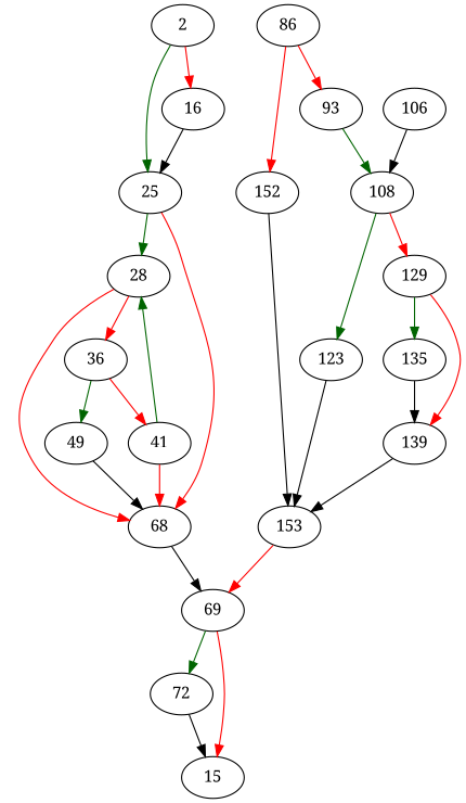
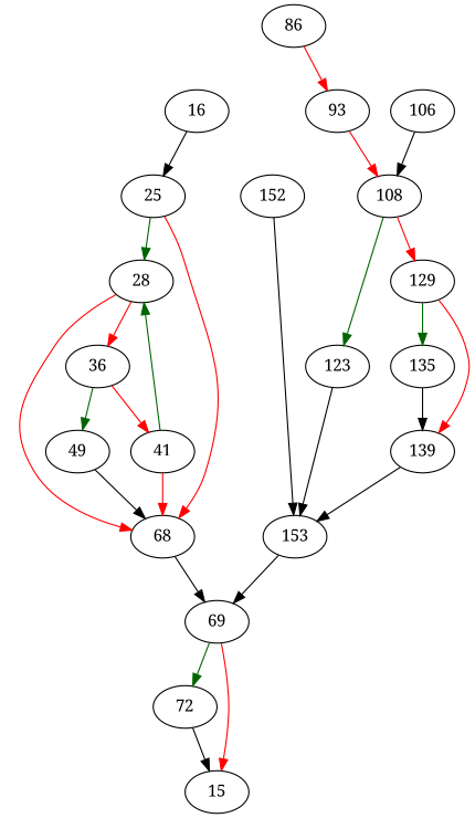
  strict digraph {
    fontname="Noto Serif"
    node [fontname="Noto Serif"]
    edge [color=red fontname="Noto Serif"]
-   2 [entry=true]
    25
    16
    28
    68
    36
    69
    49
    41
    72
    n11 [label=15]
    86
    152
    93
    153
    108
    106
    123
    129
    135
    139
-   2 -> 25 [color=darkgreen cond=true]
-   2 -> 16 [cond=false]
    25 -> 28 [color=darkgreen cond=true]
    25 -> 68 [cond=false]
    16 -> 25 [color=""]
    28 -> 68 [cond=false]
    28 -> 36 [cond=true]
    68 -> 69 [color=""]
    36 -> 49 [color=darkgreen cond=true]
    36 -> 41 [cond=false]
    69 -> 72 [color=darkgreen cond=true]
    69 -> n11 [cond=false]
    49 -> 68 [color=""]
    41 -> 28 [color=darkgreen cond=true]
    41 -> 68 [cond=false]
    72 -> n11 [color=""]
-   86 -> 152 [cond=false]
    86 -> 93 [cond=true]
    152 -> 153 [color=""]
-   93 -> 108 [color=darkgreen cond=false]
-   153 -> 69
+   93 -> 108 [cond=false]
+   153 -> 69 [color=""]
    108 -> 123 [color=darkgreen cond=true]
    108 -> 129 [cond=false]
    106 -> 108 [color=""]
    123 -> 153 [color=""]
    129 -> 135 [color=darkgreen cond=true]
    129 -> 139 [cond=false]
    135 -> 139 [color=""]
    139 -> 153 [color=""]
  }
